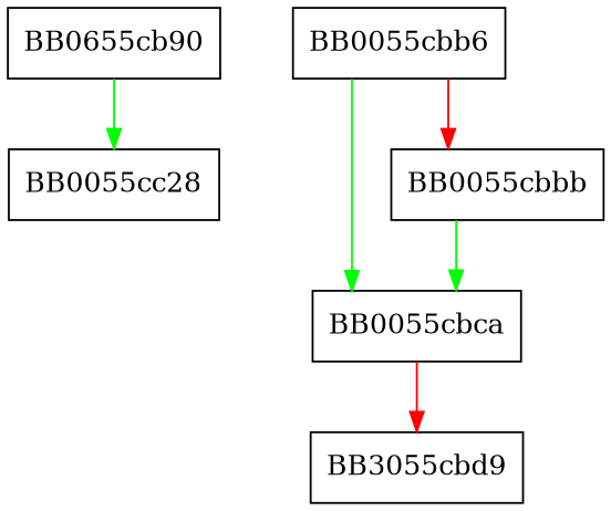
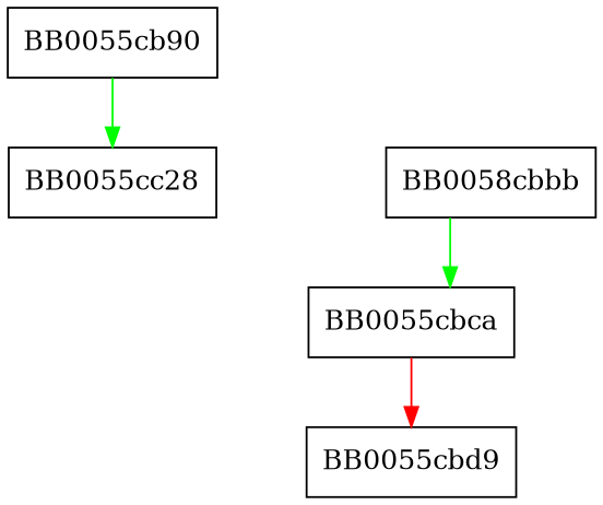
  digraph {
    splines=ortho
    node [shape=box]
    edge [color=green]
-   BB0055cb90 [label=BB0655cb90]
+   BB0055cb90
    BB0055cc28
-   BB0055cbb6
    BB0055cbca
-   BB0055cbbb
-   BB0055cbd9 [label=BB3055cbd9]
+   BB0055cbbb [label=BB0058cbbb]
+   BB0055cbd9
    BB0055cb90 -> BB0055cc28
-   BB0055cbb6 -> BB0055cbca
-   BB0055cbb6 -> BB0055cbbb [color=red]
    BB0055cbca -> BB0055cbd9 [color=red]
    BB0055cbbb -> BB0055cbca
  }
